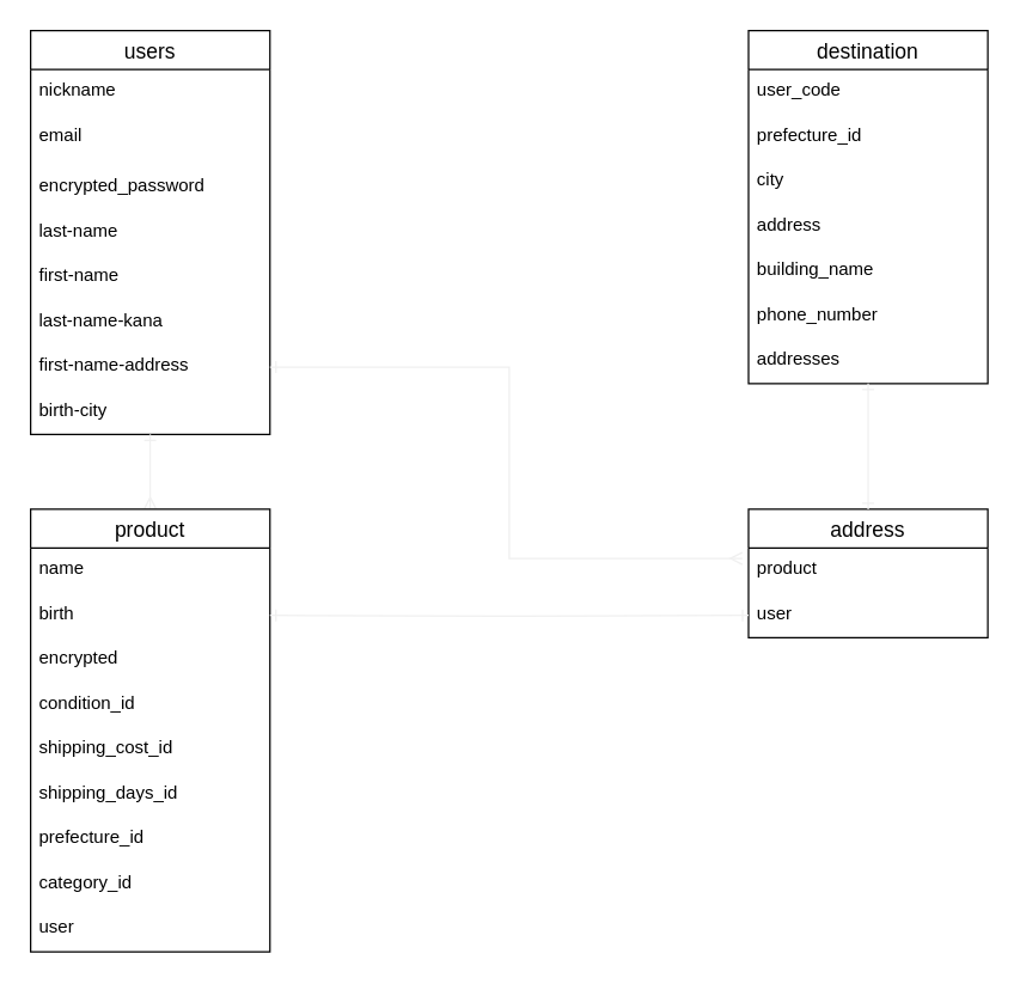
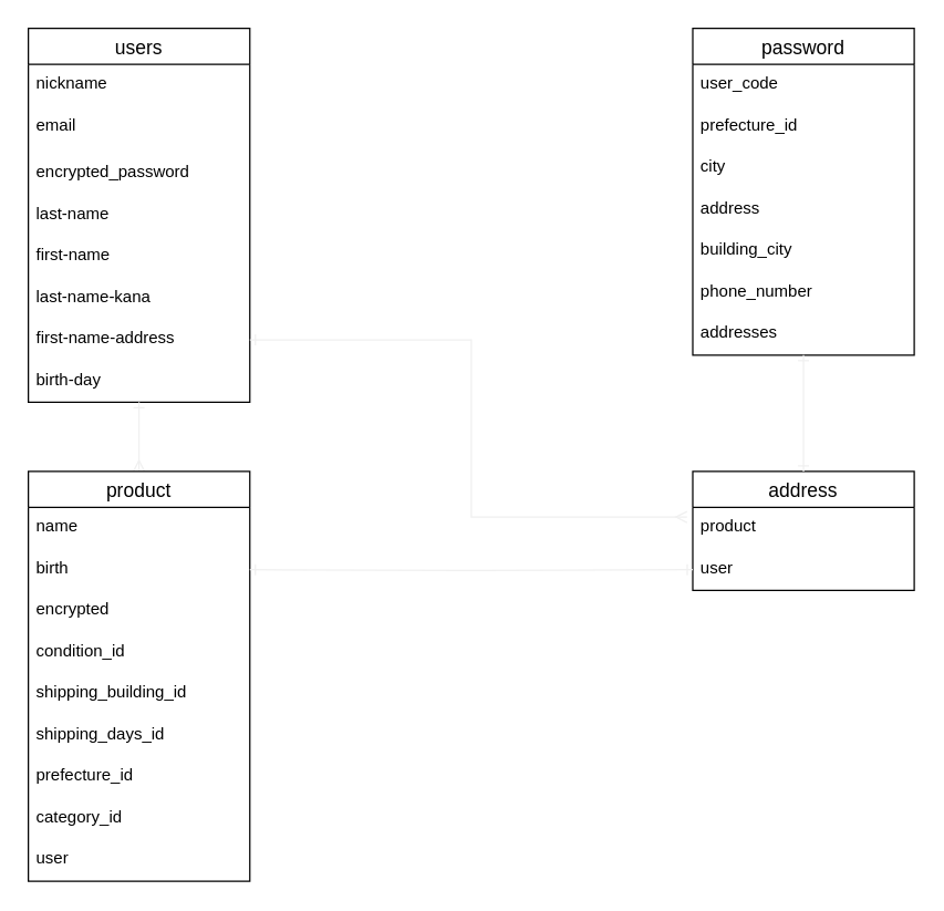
  <mxCell id="0" />
  <mxCell id="1" parent="0" />
  <mxCell id="2" value="users" style="swimlane;fontStyle=0;childLayout=stackLayout;horizontal=1;startSize=26;horizontalStack=0;resizeParent=1;resizeParentMax=0;resizeLast=0;collapsible=1;marginBottom=0;align=center;fontSize=14;" vertex="1" parent="1"><mxGeometry x="20" y="20" width="160" height="270" as="geometry" /></mxCell>
  <mxCell id="3" value="nickname" style="text;strokeColor=none;fillColor=none;spacingLeft=4;spacingRight=4;overflow=hidden;rotatable=0;points=[[0,0.5],[1,0.5]];portConstraint=eastwest;fontSize=12;" vertex="1" parent="2"><mxGeometry y="26" width="160" height="30" as="geometry" /></mxCell>
  <mxCell id="4" value="email" style="text;strokeColor=none;fillColor=none;spacingLeft=4;spacingRight=4;overflow=hidden;rotatable=0;points=[[0,0.5],[1,0.5]];portConstraint=eastwest;fontSize=12;" vertex="1" parent="2"><mxGeometry y="56" width="160" height="34" as="geometry" /></mxCell>
  <mxCell id="5" value="encrypted_password" style="text;strokeColor=none;fillColor=none;spacingLeft=4;spacingRight=4;overflow=hidden;rotatable=0;points=[[0,0.5],[1,0.5]];portConstraint=eastwest;fontSize=12;" vertex="1" parent="2"><mxGeometry y="90" width="160" height="30" as="geometry" /></mxCell>
  <mxCell id="6" value="last-name" style="text;strokeColor=none;fillColor=none;spacingLeft=4;spacingRight=4;overflow=hidden;rotatable=0;points=[[0,0.5],[1,0.5]];portConstraint=eastwest;fontSize=12;" vertex="1" parent="2"><mxGeometry y="120" width="160" height="30" as="geometry" /></mxCell>
  <mxCell id="7" value="first-name" style="text;strokeColor=none;fillColor=none;spacingLeft=4;spacingRight=4;overflow=hidden;rotatable=0;points=[[0,0.5],[1,0.5]];portConstraint=eastwest;fontSize=12;" vertex="1" parent="2"><mxGeometry y="150" width="160" height="30" as="geometry" /></mxCell>
  <mxCell id="8" value="last-name-kana" style="text;strokeColor=none;fillColor=none;spacingLeft=4;spacingRight=4;overflow=hidden;rotatable=0;points=[[0,0.5],[1,0.5]];portConstraint=eastwest;fontSize=12;" vertex="1" parent="2"><mxGeometry y="180" width="160" height="30" as="geometry" /></mxCell>
  <mxCell id="9" value="first-name-address" style="text;strokeColor=none;fillColor=none;spacingLeft=4;spacingRight=4;overflow=hidden;rotatable=0;points=[[0,0.5],[1,0.5]];portConstraint=eastwest;fontSize=12;" vertex="1" parent="2"><mxGeometry y="210" width="160" height="30" as="geometry" /></mxCell>
- <mxCell id="10" value="birth-city" style="text;strokeColor=none;fillColor=none;spacingLeft=4;spacingRight=4;overflow=hidden;rotatable=0;points=[[0,0.5],[1,0.5]];portConstraint=eastwest;fontSize=12;" vertex="1" parent="2"><mxGeometry y="240" width="160" height="30" as="geometry" /></mxCell>
- <mxCell id="11" value="destination" style="swimlane;fontStyle=0;childLayout=stackLayout;horizontal=1;startSize=26;horizontalStack=0;resizeParent=1;resizeParentMax=0;resizeLast=0;collapsible=1;marginBottom=0;align=center;fontSize=14;" vertex="1" parent="1"><mxGeometry x="500" y="20" width="160" height="236" as="geometry" /></mxCell>
+ <mxCell id="10" value="birth-day" style="text;strokeColor=none;fillColor=none;spacingLeft=4;spacingRight=4;overflow=hidden;rotatable=0;points=[[0,0.5],[1,0.5]];portConstraint=eastwest;fontSize=12;" vertex="1" parent="2"><mxGeometry y="240" width="160" height="30" as="geometry" /></mxCell>
+ <mxCell id="11" value="password" style="swimlane;fontStyle=0;childLayout=stackLayout;horizontal=1;startSize=26;horizontalStack=0;resizeParent=1;resizeParentMax=0;resizeLast=0;collapsible=1;marginBottom=0;align=center;fontSize=14;" vertex="1" parent="1"><mxGeometry x="500" y="20" width="160" height="236" as="geometry" /></mxCell>
  <mxCell id="12" value="user_code" style="text;strokeColor=none;fillColor=none;spacingLeft=4;spacingRight=4;overflow=hidden;rotatable=0;points=[[0,0.5],[1,0.5]];portConstraint=eastwest;fontSize=12;" vertex="1" parent="11"><mxGeometry y="26" width="160" height="30" as="geometry" /></mxCell>
  <mxCell id="13" value="prefecture_id" style="text;strokeColor=none;fillColor=none;spacingLeft=4;spacingRight=4;overflow=hidden;rotatable=0;points=[[0,0.5],[1,0.5]];portConstraint=eastwest;fontSize=12;" vertex="1" parent="11"><mxGeometry y="56" width="160" height="30" as="geometry" /></mxCell>
  <mxCell id="14" value="city" style="text;strokeColor=none;fillColor=none;spacingLeft=4;spacingRight=4;overflow=hidden;rotatable=0;points=[[0,0.5],[1,0.5]];portConstraint=eastwest;fontSize=12;" vertex="1" parent="11"><mxGeometry y="86" width="160" height="30" as="geometry" /></mxCell>
  <mxCell id="15" value="address" style="text;strokeColor=none;fillColor=none;spacingLeft=4;spacingRight=4;overflow=hidden;rotatable=0;points=[[0,0.5],[1,0.5]];portConstraint=eastwest;fontSize=12;" vertex="1" parent="11"><mxGeometry y="116" width="160" height="30" as="geometry" /></mxCell>
- <mxCell id="16" value="building_name" style="text;strokeColor=none;fillColor=none;spacingLeft=4;spacingRight=4;overflow=hidden;rotatable=0;points=[[0,0.5],[1,0.5]];portConstraint=eastwest;fontSize=12;" vertex="1" parent="11"><mxGeometry y="146" width="160" height="30" as="geometry" /></mxCell>
+ <mxCell id="16" value="building_city" style="text;strokeColor=none;fillColor=none;spacingLeft=4;spacingRight=4;overflow=hidden;rotatable=0;points=[[0,0.5],[1,0.5]];portConstraint=eastwest;fontSize=12;" vertex="1" parent="11"><mxGeometry y="146" width="160" height="30" as="geometry" /></mxCell>
  <mxCell id="17" value="phone_number" style="text;strokeColor=none;fillColor=none;spacingLeft=4;spacingRight=4;overflow=hidden;rotatable=0;points=[[0,0.5],[1,0.5]];portConstraint=eastwest;fontSize=12;" vertex="1" parent="11"><mxGeometry y="176" width="160" height="30" as="geometry" /></mxCell>
  <mxCell id="18" value="addresses" style="text;strokeColor=none;fillColor=none;spacingLeft=4;spacingRight=4;overflow=hidden;rotatable=0;points=[[0,0.5],[1,0.5]];portConstraint=eastwest;fontSize=12;" vertex="1" parent="11"><mxGeometry y="206" width="160" height="30" as="geometry" /></mxCell>
  <mxCell id="19" style="edgeStyle=orthogonalEdgeStyle;rounded=0;orthogonalLoop=1;jettySize=auto;html=1;startArrow=ERone;startFill=0;endArrow=ERmany;endFill=0;strokeColor=#f0f0f0;strokeWidth=1;entryX=0.5;entryY=0;entryDx=0;entryDy=0;" edge="1" parent="1"><mxGeometry relative="1" as="geometry"><mxPoint x="99.92" y="340" as="targetPoint" /><mxPoint x="99.92" y="290" as="sourcePoint" /><Array as="points" /></mxGeometry></mxCell>
  <mxCell id="20" value="product" style="swimlane;fontStyle=0;childLayout=stackLayout;horizontal=1;startSize=26;horizontalStack=0;resizeParent=1;resizeParentMax=0;resizeLast=0;collapsible=1;marginBottom=0;align=center;fontSize=14;" vertex="1" parent="1"><mxGeometry x="20" y="340" width="160" height="296" as="geometry" /></mxCell>
  <mxCell id="21" value="name" style="text;strokeColor=none;fillColor=none;spacingLeft=4;spacingRight=4;overflow=hidden;rotatable=0;points=[[0,0.5],[1,0.5]];portConstraint=eastwest;fontSize=12;" vertex="1" parent="20"><mxGeometry y="26" width="160" height="30" as="geometry" /></mxCell>
  <mxCell id="22" value="birth" style="text;strokeColor=none;fillColor=none;spacingLeft=4;spacingRight=4;overflow=hidden;rotatable=0;points=[[0,0.5],[1,0.5]];portConstraint=eastwest;fontSize=12;" vertex="1" parent="20"><mxGeometry y="56" width="160" height="30" as="geometry" /></mxCell>
  <mxCell id="23" value="encrypted" style="text;strokeColor=none;fillColor=none;spacingLeft=4;spacingRight=4;overflow=hidden;rotatable=0;points=[[0,0.5],[1,0.5]];portConstraint=eastwest;fontSize=12;" vertex="1" parent="20"><mxGeometry y="86" width="160" height="30" as="geometry" /></mxCell>
  <mxCell id="24" value="condition_id" style="text;strokeColor=none;fillColor=none;spacingLeft=4;spacingRight=4;overflow=hidden;rotatable=0;points=[[0,0.5],[1,0.5]];portConstraint=eastwest;fontSize=12;" vertex="1" parent="20"><mxGeometry y="116" width="160" height="30" as="geometry" /></mxCell>
- <mxCell id="25" value="shipping_cost_id" style="text;strokeColor=none;fillColor=none;spacingLeft=4;spacingRight=4;overflow=hidden;rotatable=0;points=[[0,0.5],[1,0.5]];portConstraint=eastwest;fontSize=12;" vertex="1" parent="20"><mxGeometry y="146" width="160" height="30" as="geometry" /></mxCell>
+ <mxCell id="25" value="shipping_building_id" style="text;strokeColor=none;fillColor=none;spacingLeft=4;spacingRight=4;overflow=hidden;rotatable=0;points=[[0,0.5],[1,0.5]];portConstraint=eastwest;fontSize=12;" vertex="1" parent="20"><mxGeometry y="146" width="160" height="30" as="geometry" /></mxCell>
  <mxCell id="26" value="shipping_days_id" style="text;strokeColor=none;fillColor=none;spacingLeft=4;spacingRight=4;overflow=hidden;rotatable=0;points=[[0,0.5],[1,0.5]];portConstraint=eastwest;fontSize=12;" vertex="1" parent="20"><mxGeometry y="176" width="160" height="30" as="geometry" /></mxCell>
  <mxCell id="27" value="prefecture_id" style="text;strokeColor=none;fillColor=none;spacingLeft=4;spacingRight=4;overflow=hidden;rotatable=0;points=[[0,0.5],[1,0.5]];portConstraint=eastwest;fontSize=12;" vertex="1" parent="20"><mxGeometry y="206" width="160" height="30" as="geometry" /></mxCell>
  <mxCell id="28" value="category_id" style="text;strokeColor=none;fillColor=none;spacingLeft=4;spacingRight=4;overflow=hidden;rotatable=0;points=[[0,0.5],[1,0.5]];portConstraint=eastwest;fontSize=12;" vertex="1" parent="20"><mxGeometry y="236" width="160" height="30" as="geometry" /></mxCell>
  <mxCell id="29" value="user" style="text;strokeColor=none;fillColor=none;spacingLeft=4;spacingRight=4;overflow=hidden;rotatable=0;points=[[0,0.5],[1,0.5]];portConstraint=eastwest;fontSize=12;" vertex="1" parent="20"><mxGeometry y="266" width="160" height="30" as="geometry" /></mxCell>
  <mxCell id="30" value="address" style="swimlane;fontStyle=0;childLayout=stackLayout;horizontal=1;startSize=26;horizontalStack=0;resizeParent=1;resizeParentMax=0;resizeLast=0;collapsible=1;marginBottom=0;align=center;fontSize=14;" vertex="1" parent="1"><mxGeometry x="500" y="340" width="160" height="86" as="geometry" /></mxCell>
  <mxCell id="31" value="product" style="text;strokeColor=none;fillColor=none;spacingLeft=4;spacingRight=4;overflow=hidden;rotatable=0;points=[[0,0.5],[1,0.5]];portConstraint=eastwest;fontSize=12;" vertex="1" parent="30"><mxGeometry y="26" width="160" height="30" as="geometry" /></mxCell>
  <mxCell id="32" value="user" style="text;strokeColor=none;fillColor=none;spacingLeft=4;spacingRight=4;overflow=hidden;rotatable=0;points=[[0,0.5],[1,0.5]];portConstraint=eastwest;fontSize=12;" vertex="1" parent="30"><mxGeometry y="56" width="160" height="30" as="geometry" /></mxCell>
  <mxCell id="33" style="edgeStyle=orthogonalEdgeStyle;rounded=0;orthogonalLoop=1;jettySize=auto;html=1;entryX=0.5;entryY=0;entryDx=0;entryDy=0;startArrow=ERone;startFill=0;endArrow=ERone;endFill=0;strokeColor=#f0f0f0;strokeWidth=1;exitX=0.5;exitY=1;exitDx=0;exitDy=0;" edge="1" parent="1" source="11" target="30"><mxGeometry relative="1" as="geometry"><mxPoint x="550" y="260" as="sourcePoint" /></mxGeometry></mxCell>
  <mxCell id="34" style="edgeStyle=orthogonalEdgeStyle;rounded=0;orthogonalLoop=1;jettySize=auto;html=1;exitX=0;exitY=0.5;exitDx=0;exitDy=0;startArrow=ERone;startFill=0;endArrow=ERone;endFill=0;strokeColor=#f0f0f0;strokeWidth=1;" edge="1" parent="1" target="22"><mxGeometry relative="1" as="geometry"><mxPoint x="500" y="411" as="sourcePoint" /></mxGeometry></mxCell>
  <mxCell id="35" style="edgeStyle=orthogonalEdgeStyle;rounded=0;orthogonalLoop=1;jettySize=auto;html=1;exitX=1;exitY=0.5;exitDx=0;exitDy=0;entryX=-0.026;entryY=0.231;entryDx=0;entryDy=0;entryPerimeter=0;startArrow=ERone;startFill=0;endArrow=ERmany;endFill=0;strokeColor=#f0f0f0;strokeWidth=1;" edge="1" parent="1" source="9" target="31"><mxGeometry relative="1" as="geometry" /></mxCell>
